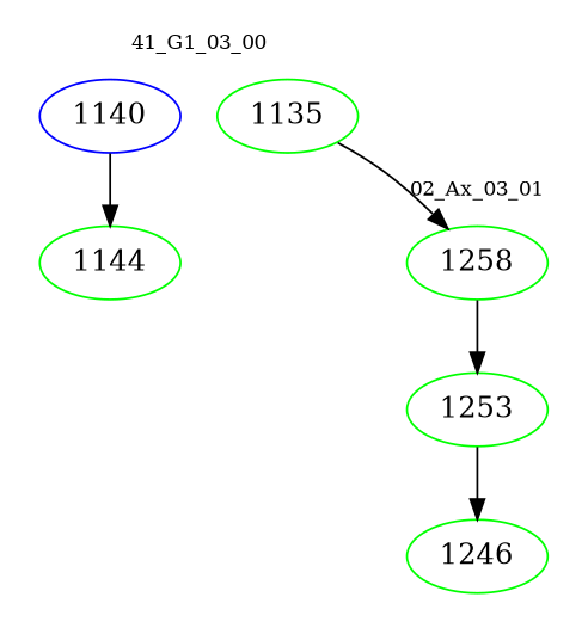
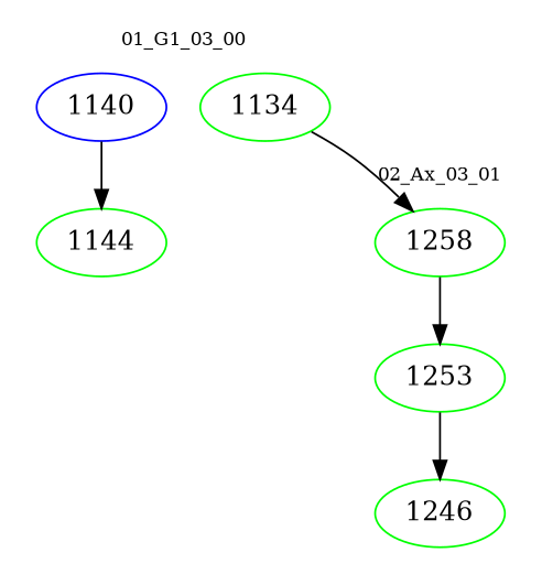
  digraph {
    node [color=green]
    edge [color=black]
    n1 [label=1258]
    n2 [label=1253]
    n3 [label=1246]
-   n4 [label=1135]
+   n4 [label=1134]
    n5 [color=blue label=1140]
    n6 [label=1144]
    subgraph cluster_1 {
      color=white
      fontsize=10
      label="02_Ax_03_01"
      n1
      n2
      n3
    }
    subgraph cluster_2 {
      color=white
      fontsize=10
-     label="41_G1_03_00"
+     label="01_G1_03_00"
      n4
      n5
      n6
    }
    n1 -> n2
    n2 -> n3
    n4 -> n1
    n5 -> n6
  }
